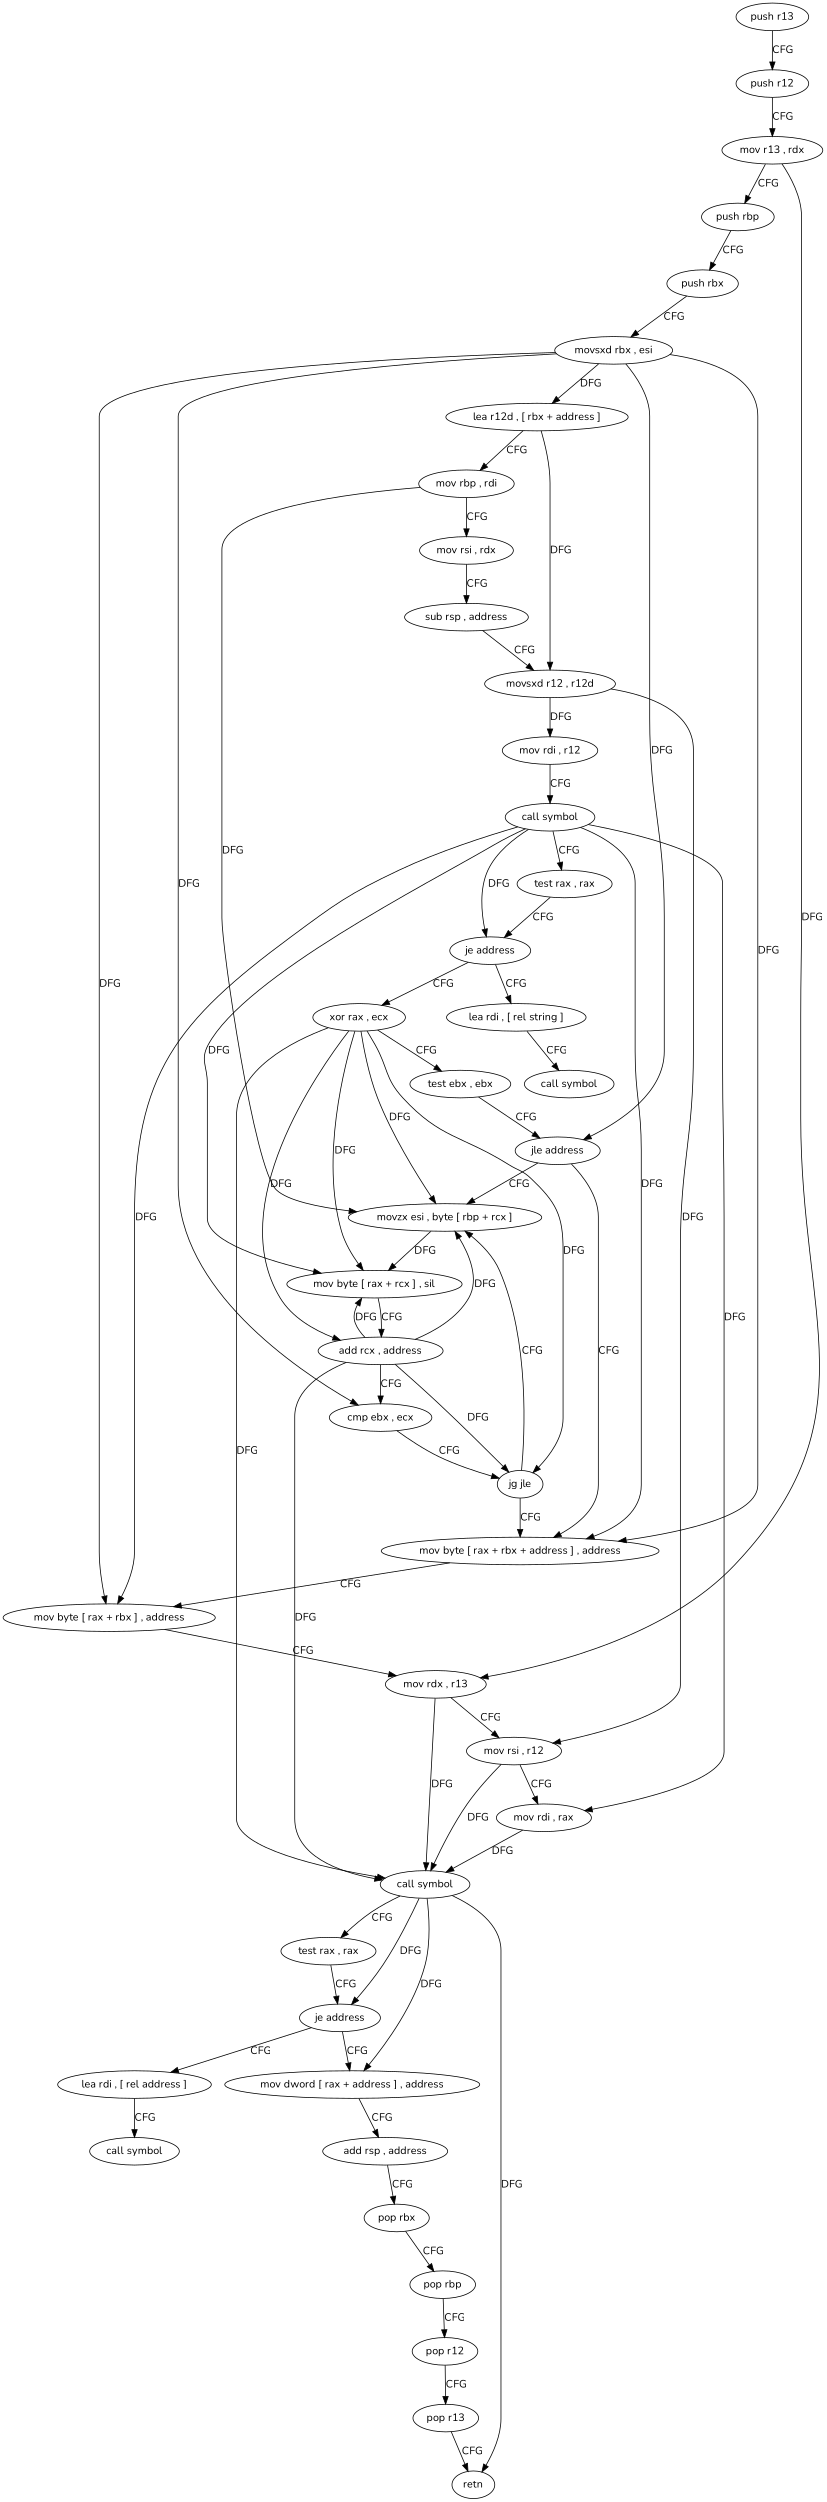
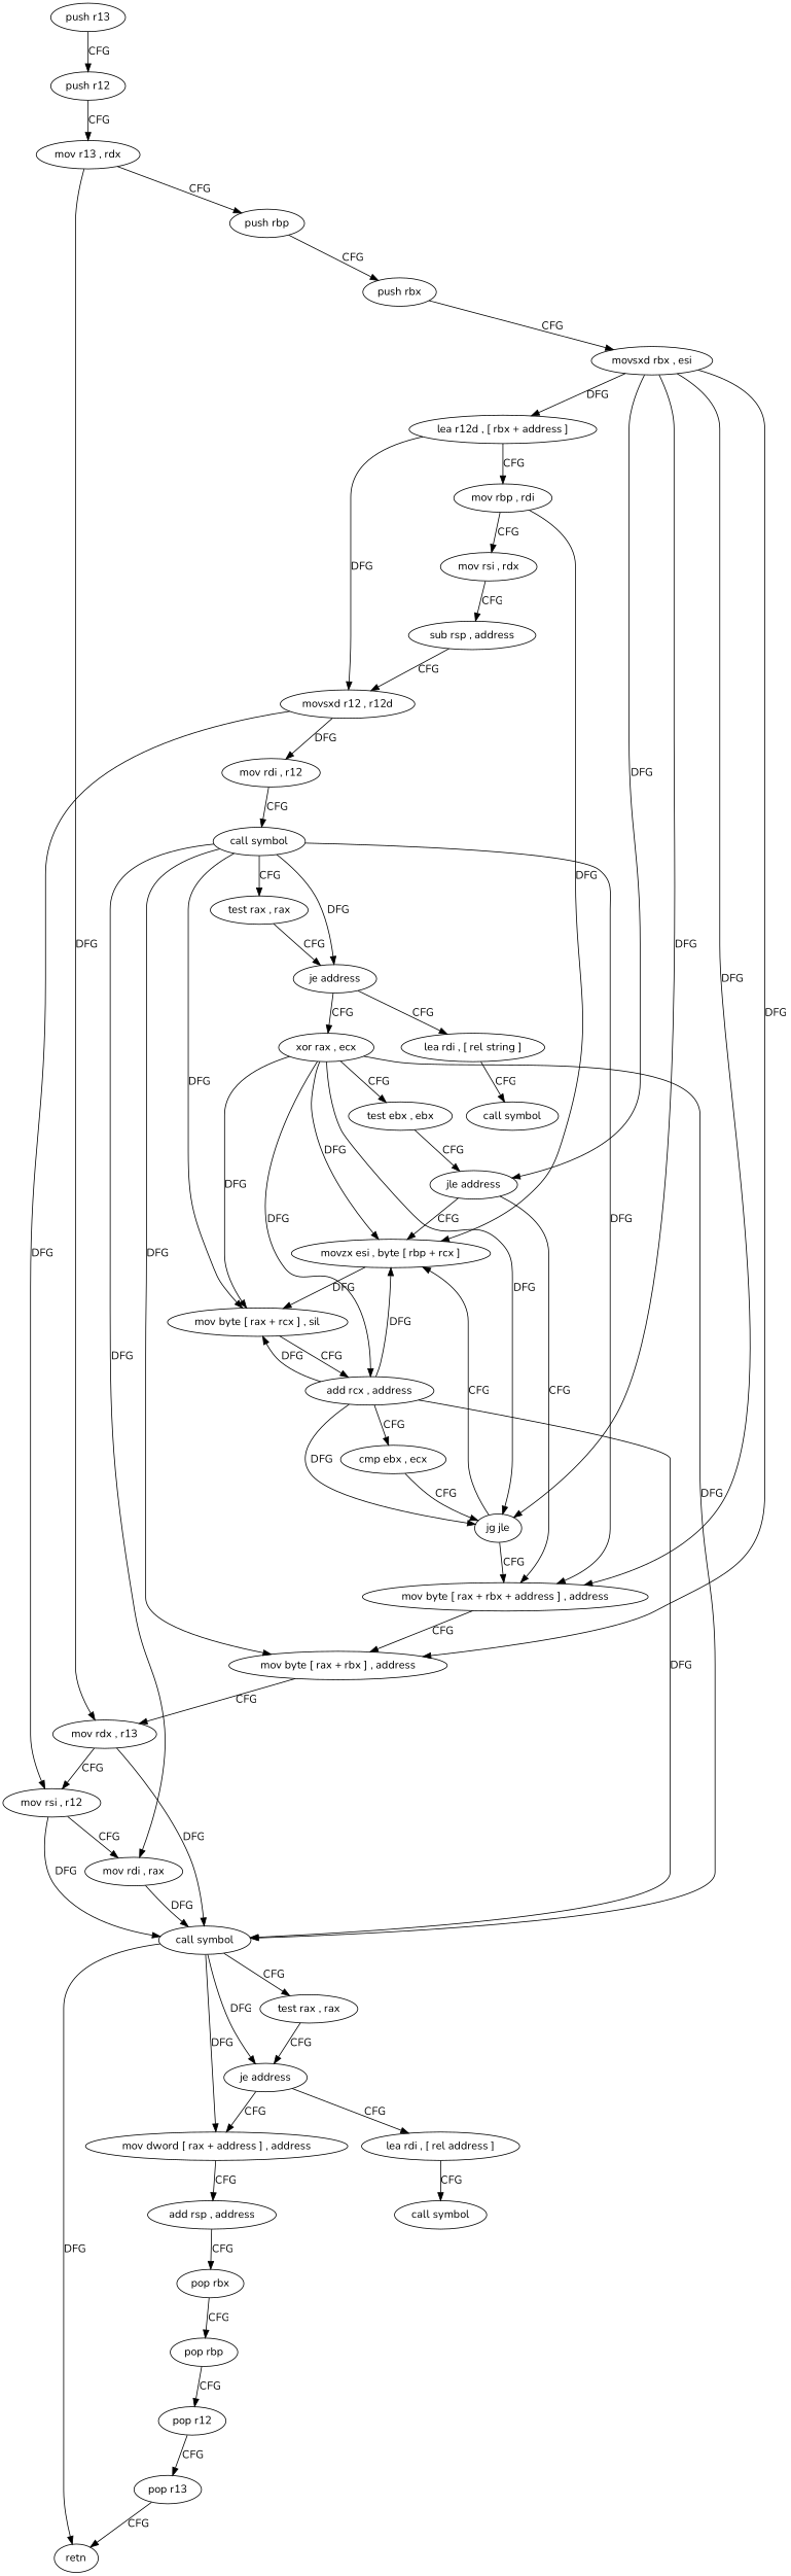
  digraph {
    fontname=Nunito
    node [fontname=Nunito]
    edge [fontname=Nunito]
    n1 [label="push r13"]
    n2 [label="push r12"]
    n3 [label="mov r13 , rdx"]
    n4 [label="push rbp"]
    n5 [label="mov rdx , r13"]
    n6 [label="push rbx"]
    n7 [label="mov rsi , r12"]
    n8 [label="call symbol"]
    n9 [label="movsxd rbx , esi"]
    n10 [label="lea r12d , [ rbx + address ]"]
    n11 [label="jle address"]
    n12 [label="mov byte [ rax + rbx + address ] , address"]
    n13 [label="mov byte [ rax + rbx ] , address"]
    n14 [label="jg jle"]
    n15 [label="mov rbp , rdi"]
    n16 [label="movsxd r12 , r12d"]
    n17 [label="movzx esi , byte [ rbp + rcx ]"]
    n18 [label="mov rsi , rdx"]
    n19 [label="mov rdi , r12"]
    n20 [label="sub rsp , address"]
    n21 [label="mov byte [ rax + rcx ] , sil"]
    n22 [label="call symbol"]
    n23 [label="mov rdi , rax"]
    n24 [label="test rax , rax"]
    n25 [label="je address"]
    n26 [label="lea rdi , [ rel string ]"]
    n27 [label="xor rax , ecx"]
    n28 [label="add rcx , address"]
    n29 [label="call symbol"]
    n30 [label="test ebx , ebx"]
    n31 [label="test rax , rax"]
    n32 [label="je address"]
    n33 [label="mov dword [ rax + address ] , address"]
    n34 [label=retn]
    n35 [label="cmp ebx , ecx"]
    n36 [label="lea rdi , [ rel address ]"]
    n37 [label="add rsp , address"]
    n38 [label="call symbol"]
    n39 [label="pop rbx"]
    n40 [label="pop rbp"]
    n41 [label="pop r12"]
    n42 [label="pop r13"]
    n1 -> n2 [label=CFG]
    n2 -> n3 [label=CFG]
    n3 -> n4 [label=CFG]
    n3 -> n5 [label=DFG]
    n4 -> n6 [label=CFG]
    n5 -> n7 [label=CFG]
    n5 -> n8 [label=DFG]
    n6 -> n9 [label=CFG]
    n7 -> n8 [label=DFG]
    n7 -> n23 [label=CFG]
    n8 -> n31 [label=CFG]
    n8 -> n32 [label=DFG]
    n8 -> n33 [label=DFG]
    n8 -> n34 [label=DFG]
    n9 -> n10 [label=DFG]
    n9 -> n11 [label=DFG]
    n9 -> n12 [label=DFG]
    n9 -> n13 [label=DFG]
-   n9 -> n35 [label=DFG]
+   n9 -> n14 [label=DFG]
    n10 -> n15 [label=CFG]
    n10 -> n16 [label=DFG]
    n11 -> n12 [label=CFG]
    n11 -> n17 [label=CFG]
    n12 -> n13 [label=CFG]
    n13 -> n5 [label=CFG]
    n14 -> n12 [label=CFG]
    n14 -> n17 [label=CFG]
    n15 -> n17 [label=DFG]
    n15 -> n18 [label=CFG]
    n16 -> n7 [label=DFG]
    n16 -> n19 [label=DFG]
    n17 -> n21 [label=DFG]
    n18 -> n20 [label=CFG]
    n19 -> n22 [label=CFG]
    n20 -> n16 [label=CFG]
    n21 -> n28 [label=CFG]
    n22 -> n12 [label=DFG]
    n22 -> n13 [label=DFG]
    n22 -> n21 [label=DFG]
    n22 -> n23 [label=DFG]
    n22 -> n24 [label=CFG]
    n22 -> n25 [label=DFG]
    n23 -> n8 [label=DFG]
    n24 -> n25 [label=CFG]
    n25 -> n26 [label=CFG]
    n25 -> n27 [label=CFG]
    n26 -> n29 [label=CFG]
    n27 -> n8 [label=DFG]
    n27 -> n14 [label=DFG]
    n27 -> n17 [label=DFG]
    n27 -> n21 [label=DFG]
    n27 -> n28 [label=DFG]
    n27 -> n30 [label=CFG]
    n28 -> n8 [label=DFG]
    n28 -> n14 [label=DFG]
    n28 -> n17 [label=DFG]
    n28 -> n21 [label=DFG]
    n28 -> n35 [label=CFG]
    n30 -> n11 [label=CFG]
    n31 -> n32 [label=CFG]
    n32 -> n33 [label=CFG]
    n32 -> n36 [label=CFG]
    n33 -> n37 [label=CFG]
    n35 -> n14 [label=CFG]
    n36 -> n38 [label=CFG]
    n37 -> n39 [label=CFG]
    n39 -> n40 [label=CFG]
    n40 -> n41 [label=CFG]
    n41 -> n42 [label=CFG]
    n42 -> n34 [label=CFG]
  }
